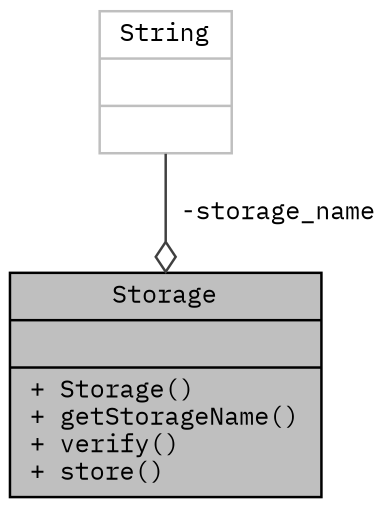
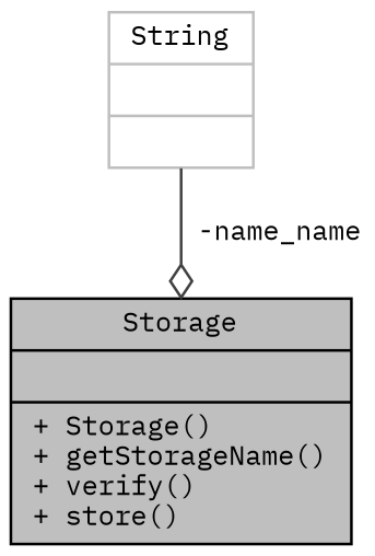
  digraph {
    fontname="IBM Plex Mono"
    node [fontname="IBM Plex Mono" fontsize=10 shape=record]
    n1 [color=black fillcolor=grey75 fontcolor=black height=0.2 label="{Storage\n||+ Storage()\l+ getStorageName()\l+ verify()\l+ store()\l}" style=filled width=0.4]
    n2 [color=grey75 height=0.2 label="{String\n||}" width=0.4]
-   n2 -> n1 [arrowhead=odiamond color=grey25 fontname="IBM Plex Mono" fontsize=10 label=" -storage_name" labelfontname=Helvetica labelfontsize=10 style=solid]
+   n2 -> n1 [arrowhead=odiamond color=grey25 fontname="IBM Plex Mono" fontsize=10 label=" -name_name" labelfontname=Helvetica labelfontsize=10 style=solid]
  }
